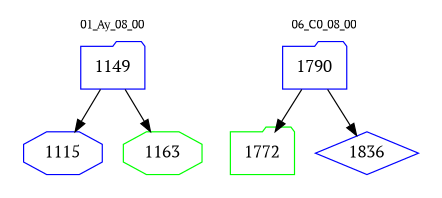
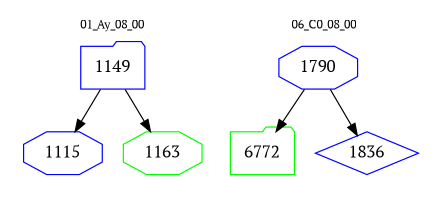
  digraph {
    fontname="PT Serif"
    node [color=blue fontname="PT Serif" shape=octagon]
    edge [color=black fontname="PT Serif"]
    n1 [label=1149 shape=folder]
    n2 [label=1115]
    n3 [color=green label=1163]
-   n4 [label=1790 shape=folder]
-   n5 [color=green label=1772 shape=folder]
+   n4 [label=1790]
+   n5 [color=green label=6772 shape=folder]
    n6 [label=1836 shape=diamond]
    subgraph cluster_1 {
      color=white
      fontsize=10
      label="01_Ay_08_00"
      n1
      n2
      n3
    }
    subgraph cluster_2 {
      color=white
      fontsize=10
      label="06_C0_08_00"
      n4
      n5
      n6
    }
    n1 -> n2
    n1 -> n3
    n4 -> n5
    n4 -> n6
  }
